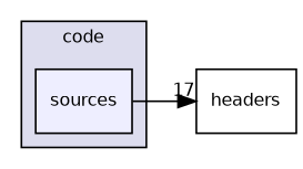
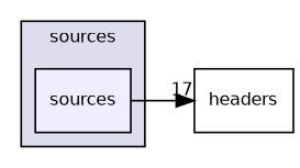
  digraph {
    compound=true
    rankdir=LR
    node [fontname=Helvetica fontsize=10 shape=box]
    n1 [fillcolor="#eeeeff" label=sources pencolor=black style=filled]
    n2 [label=headers]
    subgraph cluster_1 {
      bgcolor="#ddddee"
      fontname=Helvetica
      fontsize=10
-     label=code
+     label=sources
      pencolor=black
      n1
    }
    n1 -> n2 [headlabel=17 labeldistance=1.5 labelfontname=Helvetica labelfontsize=10]
  }
